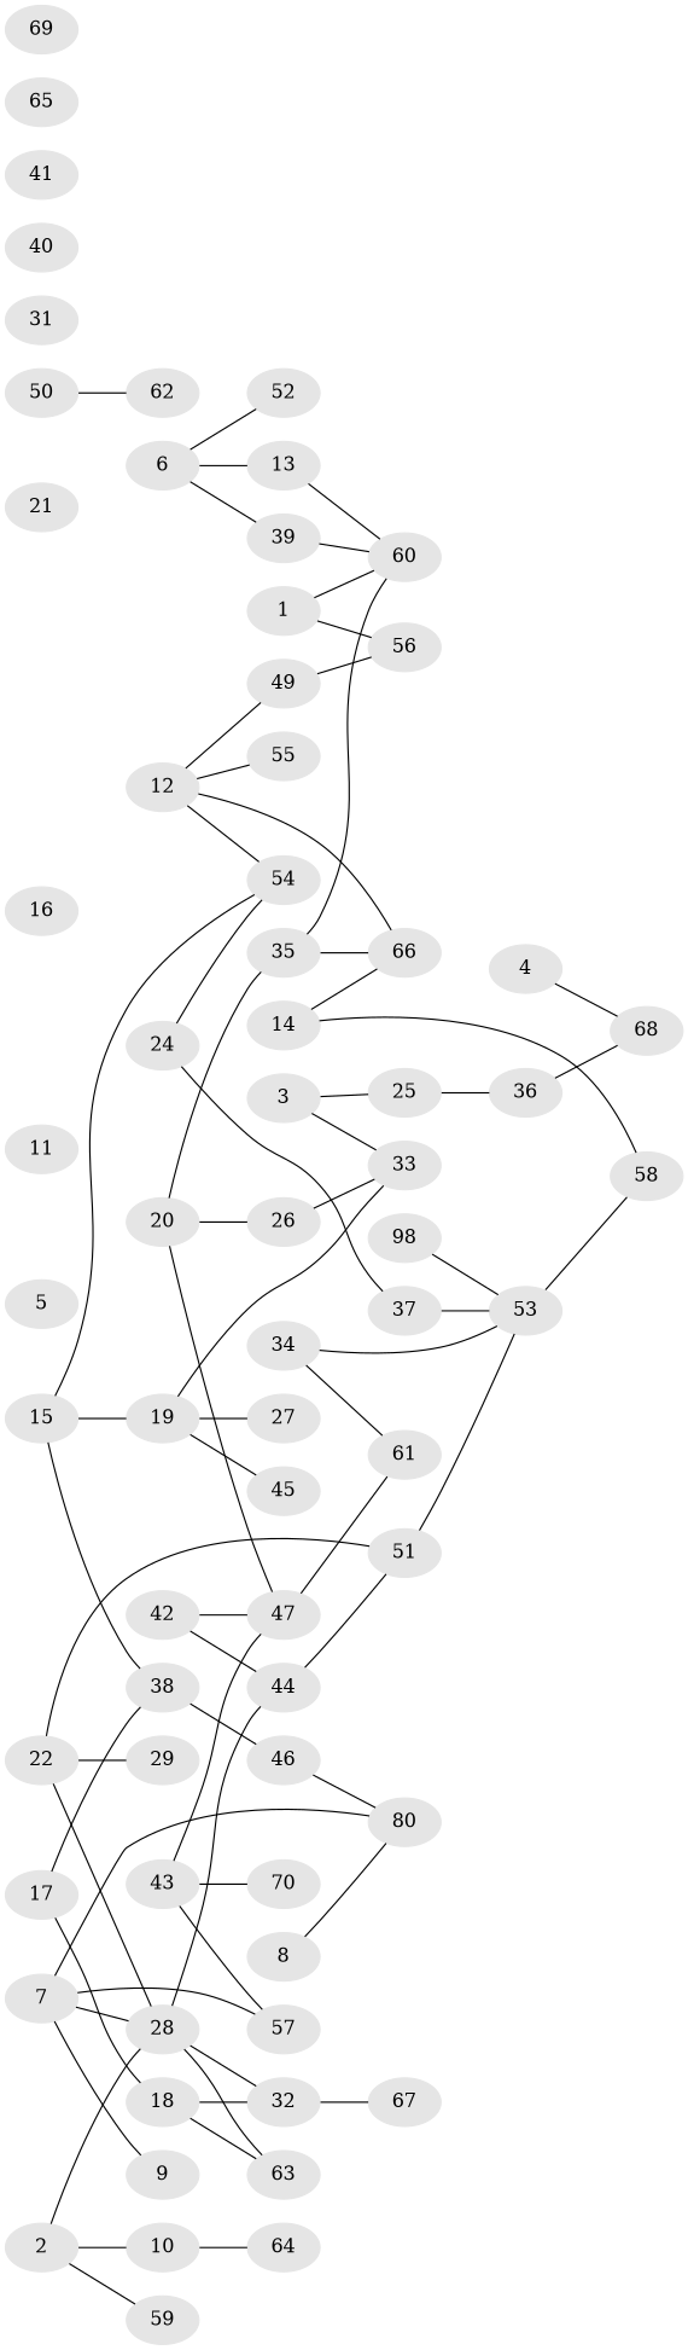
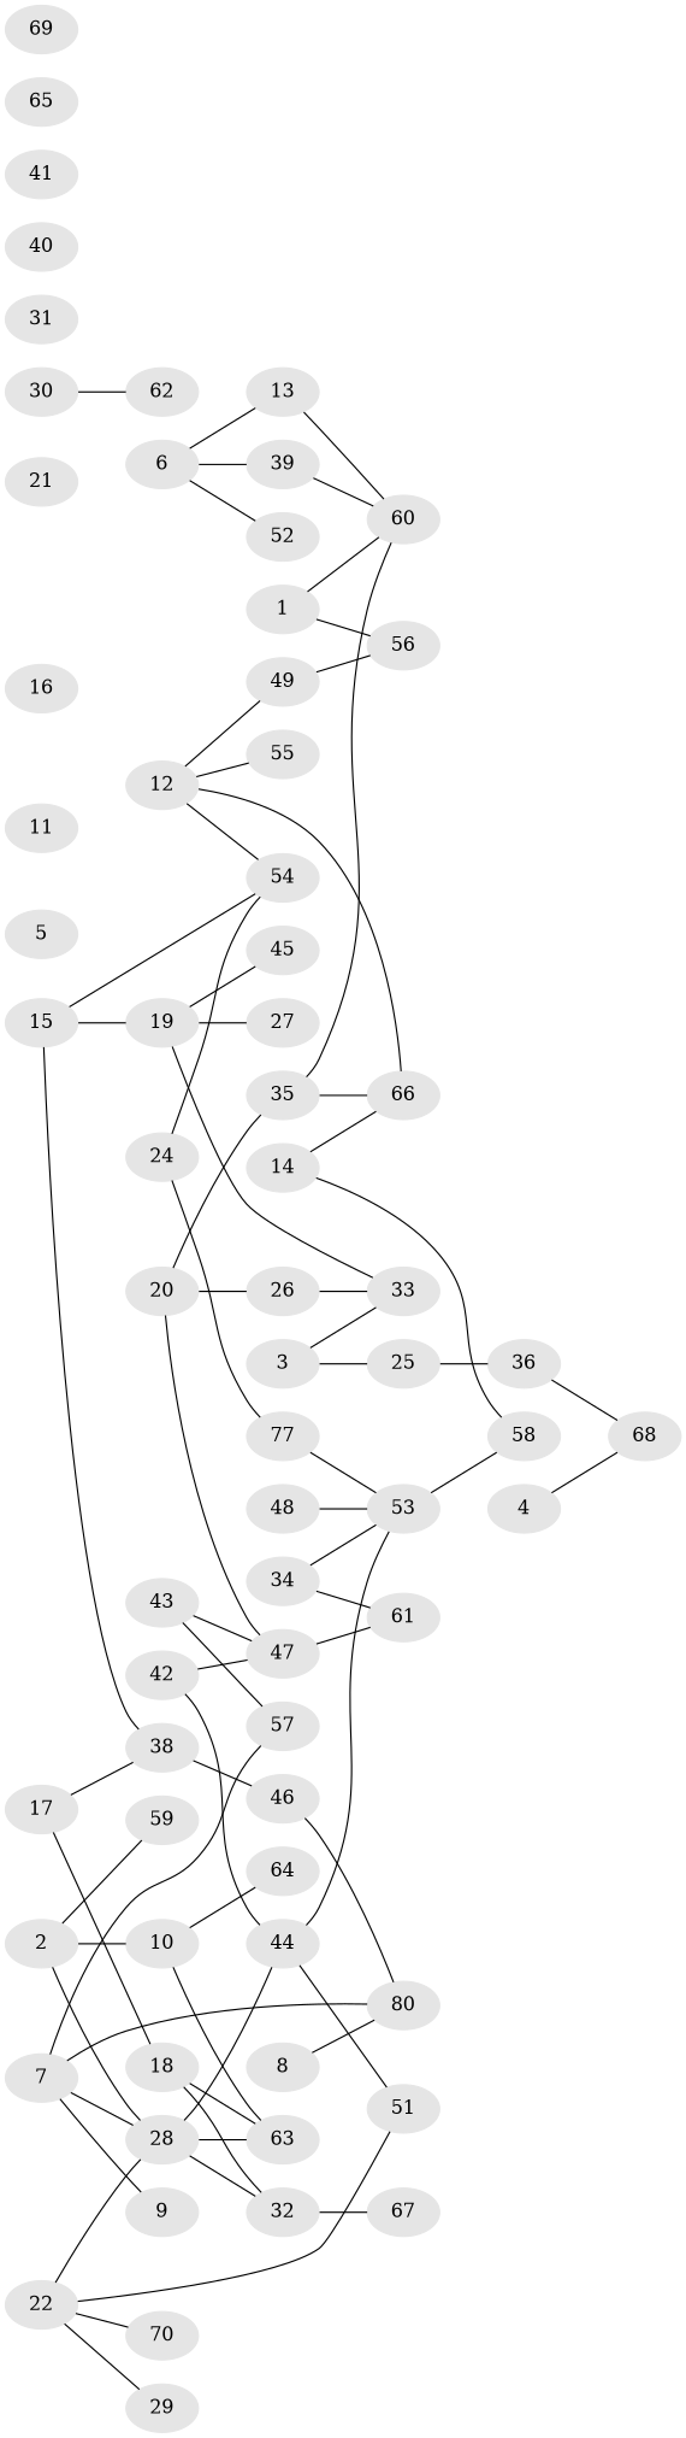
  graph {
    rankdir=LR
    node [color=gray90 style=filled]
    1
    60
    56
    49
    2
    10
    28
    59
    63
    64
    32
    44
    3
    25
    33
    36
    4
    68
    5
    6
    13
    39
    52
    7
    9
    n26 [label=80]
    57
    8
    11
    12
    54
    55
    66
    14
    58
    15
    19
    38
    27
    45
    46
    16
    17
    18
    67
    20
    26
    35
    47
    61
    21
    22
    29
    51
    70
    53
    24
-   37
-   30 [label=50]
+   37 [label=77]
+   30
    62
    31
    34
    40
    41
    42
    43
-   48 [label=98]
+   48
    65
    69
    1 -- 60
    1 -- 56
    49 -- 56
    2 -- 10
    2 -- 28
    2 -- 59
+   10 -- 63
    10 -- 64
    28 -- 63
    28 -- 32
    28 -- 44
    32 -- 67
    44 -- 51
    3 -- 25
    3 -- 33
    25 -- 36
    36 -- 68
    4 -- 68
    6 -- 13
    6 -- 39
    6 -- 52
    13 -- 60
    39 -- 60
    7 -- 28
    7 -- 9
    7 -- n26
    7 -- 57
    8 -- n26
    12 -- 49
    12 -- 54
    12 -- 55
    12 -- 66
    14 -- 66
    14 -- 58
    15 -- 54
    15 -- 19
    15 -- 38
    19 -- 33
    19 -- 27
    19 -- 45
    38 -- 46
    46 -- n26
    17 -- 38
    17 -- 18
    18 -- 63
    18 -- 32
    20 -- 26
    20 -- 35
    20 -- 47
    26 -- 33
    35 -- 60
    35 -- 66
    47 -- 61
    22 -- 28
    22 -- 29
    22 -- 51
-   43 -- 70
-   51 -- 53
+   22 -- 70
+   44 -- 53
    53 -- 58
    24 -- 54
    24 -- 37
    37 -- 53
    30 -- 62
    34 -- 61
    34 -- 53
    42 -- 44
    42 -- 47
    43 -- 57
    43 -- 47
    48 -- 53
  }
